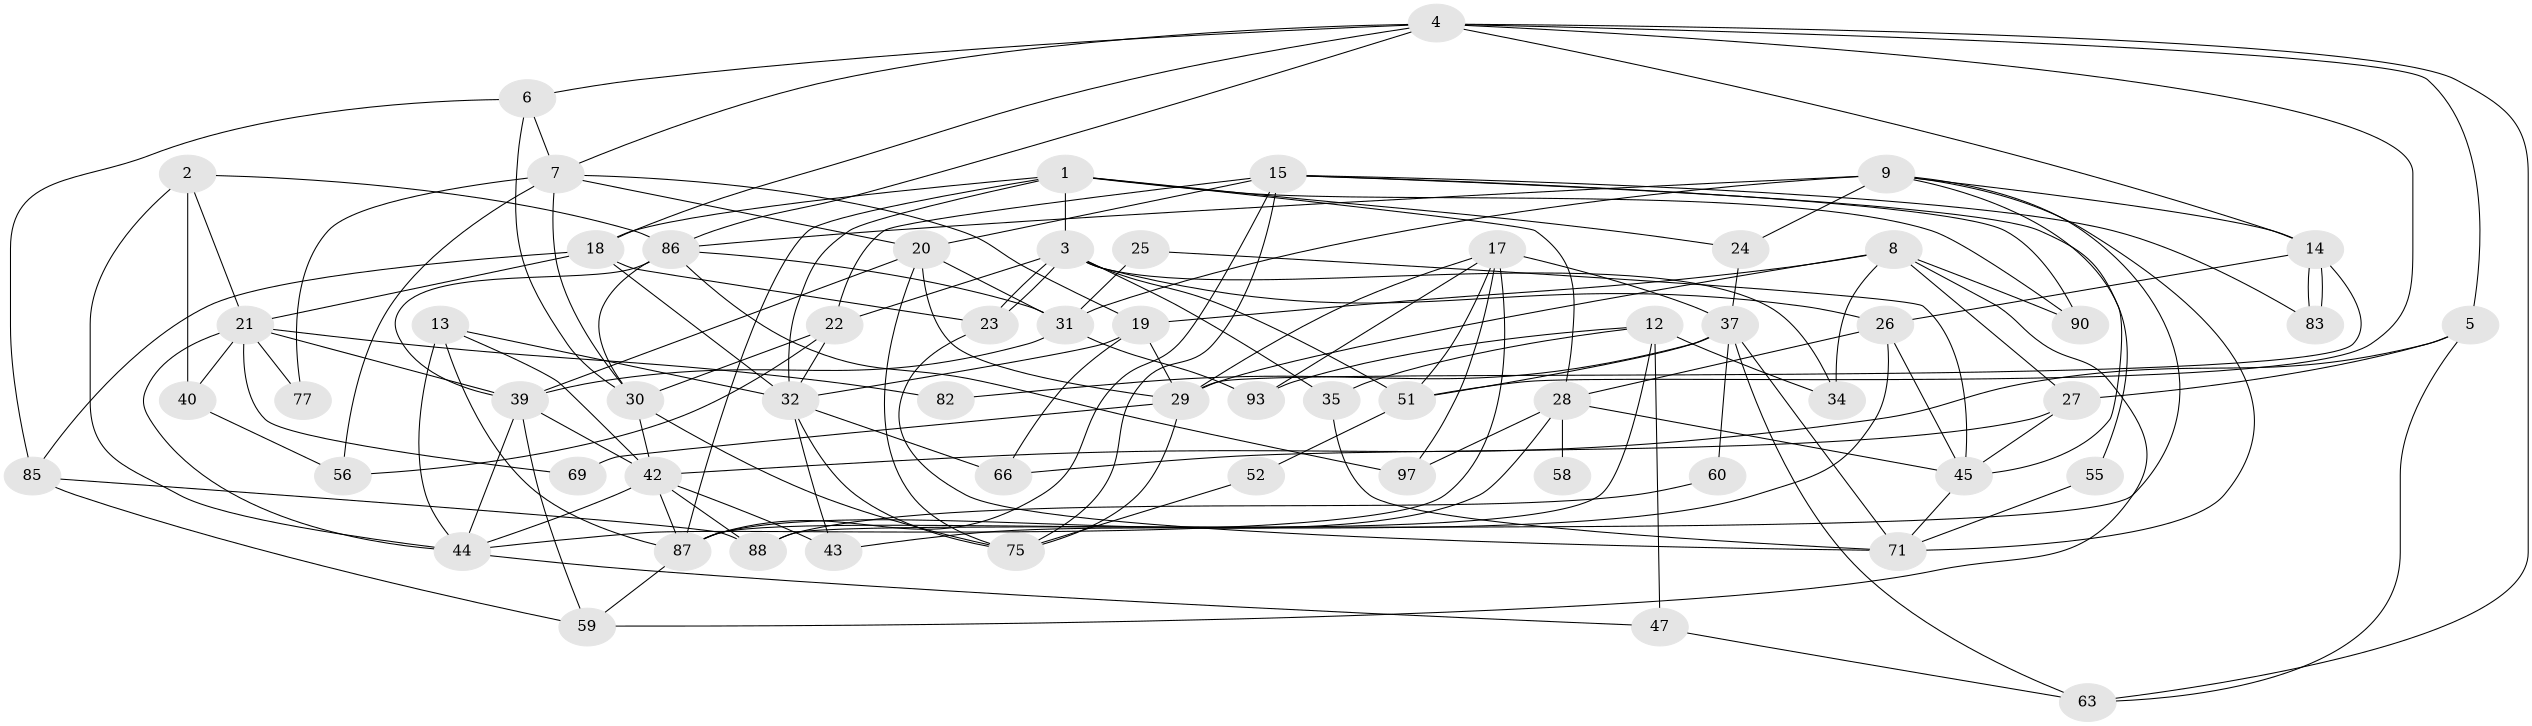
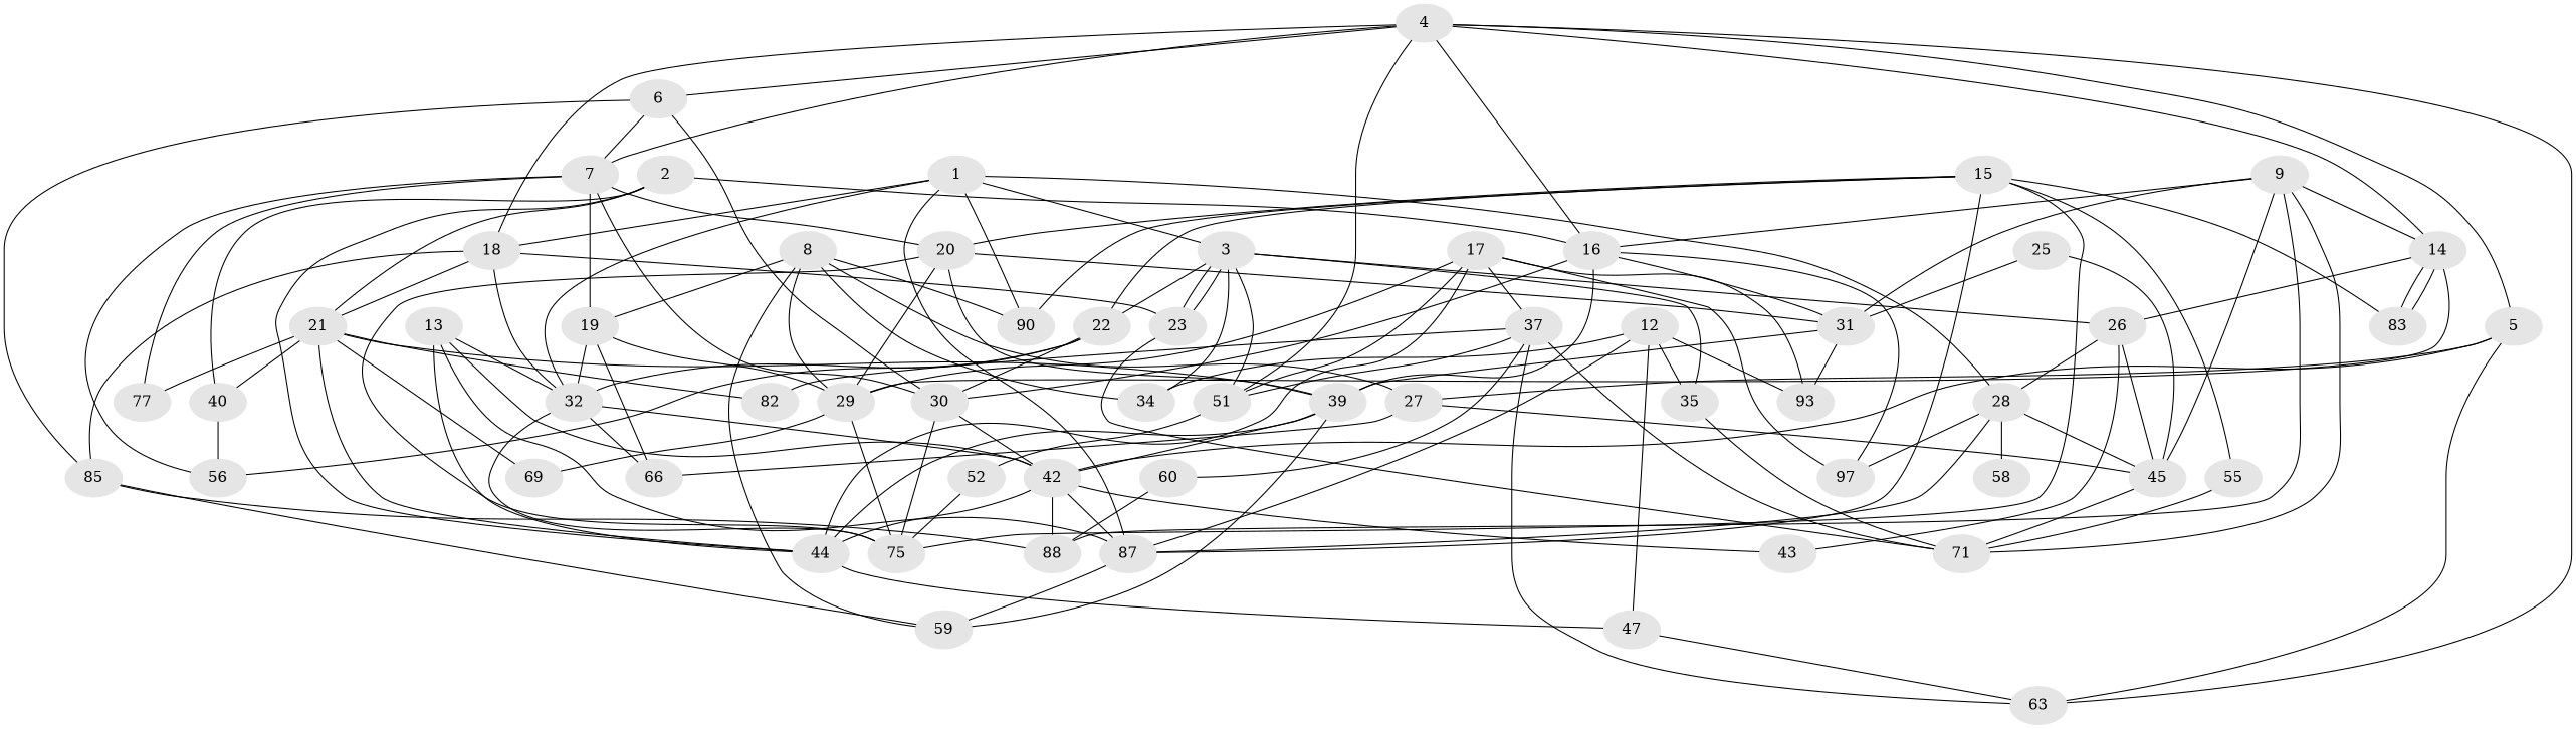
  graph {
    node [color=gray90 style=filled]
    1 [super="+11"]
    3 [super="+78"]
    18 [super="+54"]
-   24 [super="+41"]
    28 [super="+49"]
    32 [super="+95"]
    87 [super="+92"]
    90
    22 [super="+36"]
    23
    26 [super="+38"]
    34 [super="+76"]
    35
    51 [super="+68"]
    21 [super="+72"]
    85
    37 [super="+80"]
    45 [super="+81"]
    58
    97
    42 [super="+59"]
    75 [super="+96"]
    66
    n24 [label=59]
    2 [super="+65"]
-   16 [super="+79" label=86]
+   16 [super="+79"]
    40 [super="+91"]
    44 [super="+46"]
    30 [super="+48"]
    31 [super="+67"]
    39 [super="+50"]
    n32 [label=77]
    69
    82
    56
    47
    71 [super="+86"]
    43
    52
    4 [super="+64"]
    5 [super="+62"]
    6
    7 [super="+10"]
    14 [super="+74"]
    63
    27 [super="+33"]
    19 [super="+73"]
    20
    29 [super="+61"]
    83
    8 [super="+84"]
    88
    9 [super="+53"]
    93
    12 [super="+94"]
    13
    15 [super="+57"]
    55
    17 [super="+77"]
    60
    25
    1 -- 3
    1 -- 18
-   1 -- 24
    1 -- 28
    1 -- 32
    1 -- 87
    1 -- 90
    3 -- 22
    3 -- 23
    3 -- 23
    3 -- 26
    3 -- 34
    3 -- 35
    3 -- 51
    18 -- 32
    18 -- 23
    18 -- 21 [weight=2]
    18 -- 85
-   24 -- 37
    28 -- 87
    28 -- 45
    28 -- 58
    28 -- 97
-   32 -- 43
+   32 -- 42
    32 -- 75
    32 -- 66
    87 -- n24
    22 -- 32
    22 -- 30
    22 -- 56
    23 -- 71
    26 -- 28
    26 -- 45
    26 -- 43
    35 -- 71
    51 -- 52
    21 -- 40
    21 -- 44
    21 -- 39
    21 -- n32
    21 -- 69
    21 -- 82
    85 -- n24
    85 -- 88
    37 -- 51
    37 -- 82
    37 -- 71
    37 -- 63
    37 -- 60
    45 -- 71
    42 -- 87
    42 -- 44 [weight=2]
    42 -- 43
    42 -- 88
    2 -- 21
    2 -- 16
    2 -- 40
    2 -- 44
    16 -- 97
    16 -- 30
    16 -- 31
    16 -- 39
    40 -- 56
    44 -- 47
    30 -- 42
    30 -- 75
    31 -- 39
    31 -- 93
    39 -- 42
    39 -- n24
    39 -- 44
    47 -- 63
    52 -- 75
    4 -- 18
    4 -- 51
    4 -- 16
    4 -- 5
    4 -- 6
    4 -- 7
    4 -- 14
    4 -- 63
    5 -- 42
    5 -- 63
    5 -- 27
    6 -- 85
    6 -- 30
    6 -- 7
    7 -- 30
    7 -- n32
    7 -- 56
    7 -- 19
    7 -- 20
    14 -- 26
    14 -- 29
    14 -- 83
    14 -- 83
    27 -- 45
    27 -- 66
    19 -- 32
    19 -- 66 [weight=2]
    19 -- 29
    20 -- 75
    20 -- 31
    20 -- 39
    20 -- 29
    29 -- 75
    29 -- 69
    8 -- 90
    8 -- 34
    8 -- n24
    8 -- 27
    8 -- 19
    8 -- 29
-   9 -- 24 [weight=2]
    9 -- 45
    9 -- 16
    9 -- 31
    9 -- 71
    9 -- 14
    9 -- 88
    12 -- 87
    12 -- 34
    12 -- 35
    12 -- 47
    12 -- 93
    13 -- 32
    13 -- 87
    13 -- 42
    13 -- 44
    15 -- 87
    15 -- 90
    15 -- 22
    15 -- 75
    15 -- 20
    15 -- 83
    15 -- 55
    55 -- 71
    17 -- 51
    17 -- 37
    17 -- 97
    17 -- 44
    17 -- 29
    17 -- 93
    60 -- 88
    25 -- 45
    25 -- 31
  }
